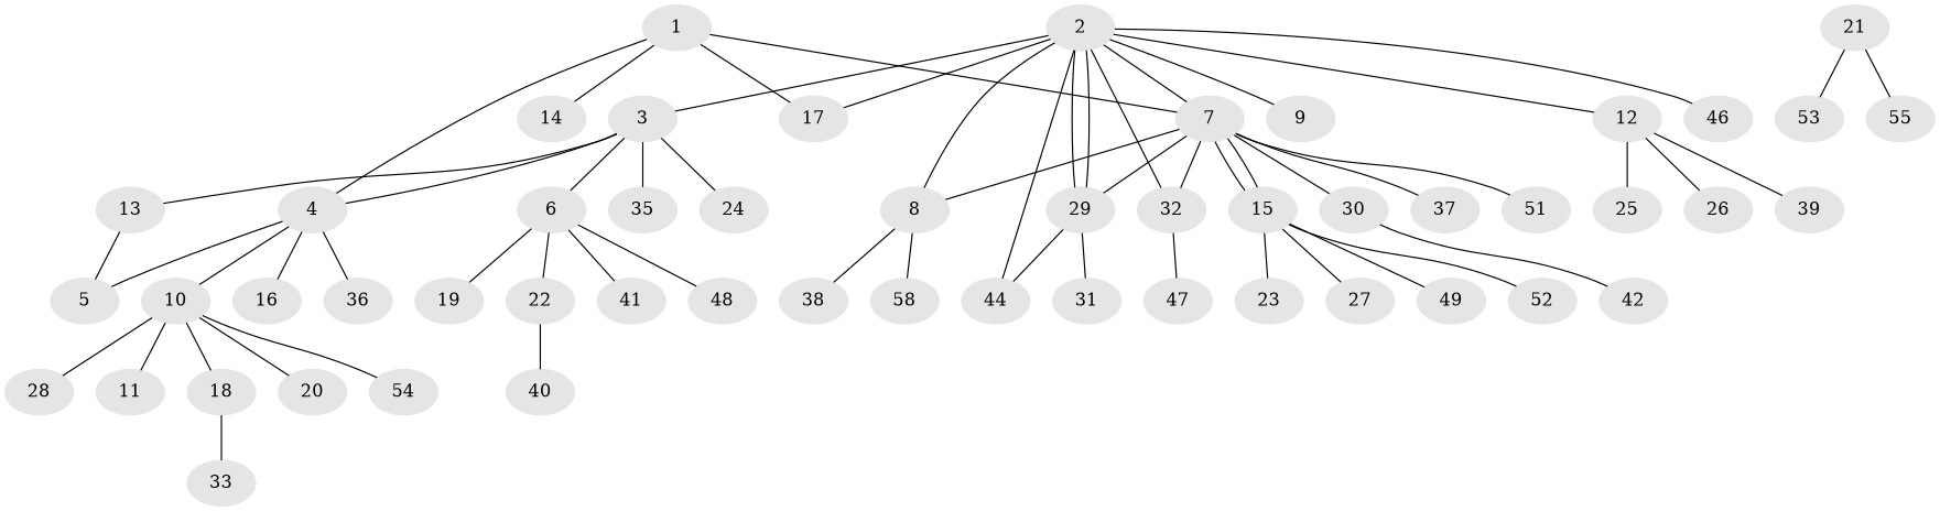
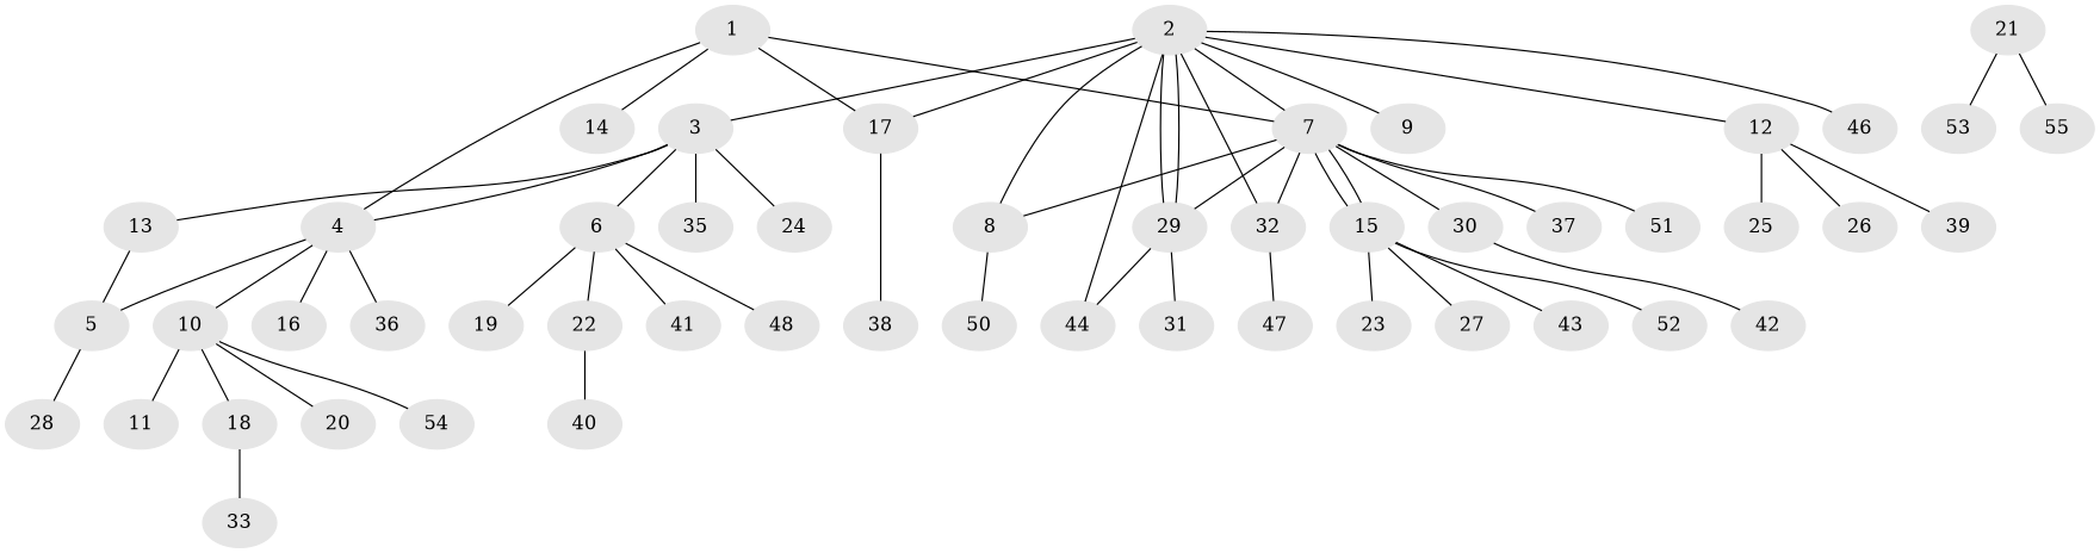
  graph {
    node [color=gray90 style=filled]
    1
    4
    7
    14
    17
    2
    3
    8
    9
    12
    29
    32
    44
    46
    5
    10
    16
    36
    15
    30
    37
    51
    6
    13
    35
    24
    38
-   50 [label=58]
+   50
    25
    26
    39
    31
    47
    19
    22
    41
    48
    11
    18
    20
    28
    n42 [label=54]
    40
    23
    27
-   49
+   49 [label=43]
    52
    42
    33
    n50 [label=53]
    21
    n52 [label=55]
    1 -- 4
    1 -- 7
    1 -- 14
    1 -- 17
    4 -- 5
    4 -- 10
    4 -- 16
    4 -- 36
    7 -- 8
    7 -- 29
    7 -- 32
    7 -- 15
    7 -- 15
    7 -- 30
    7 -- 37
    7 -- 51
    2 -- 7
    2 -- 17
    2 -- 3
    2 -- 8
    2 -- 9
    2 -- 12
    2 -- 29
    2 -- 29
    2 -- 32
    2 -- 44
    2 -- 46
    3 -- 4
    3 -- 6
    3 -- 13
    3 -- 35
    3 -- 24
-   8 -- 38
+   17 -- 38
    8 -- 50
    12 -- 25
    12 -- 26
    12 -- 39
    29 -- 44
    29 -- 31
    32 -- 47
    10 -- 11
    10 -- 18
    10 -- 20
-   10 -- 28
+   5 -- 28
    10 -- n42
    15 -- 23
    15 -- 27
    15 -- 49
    15 -- 52
    30 -- 42
    6 -- 19
    6 -- 22
    6 -- 41
    6 -- 48
    13 -- 5
    22 -- 40
    18 -- 33
    21 -- n50
    21 -- n52
  }
